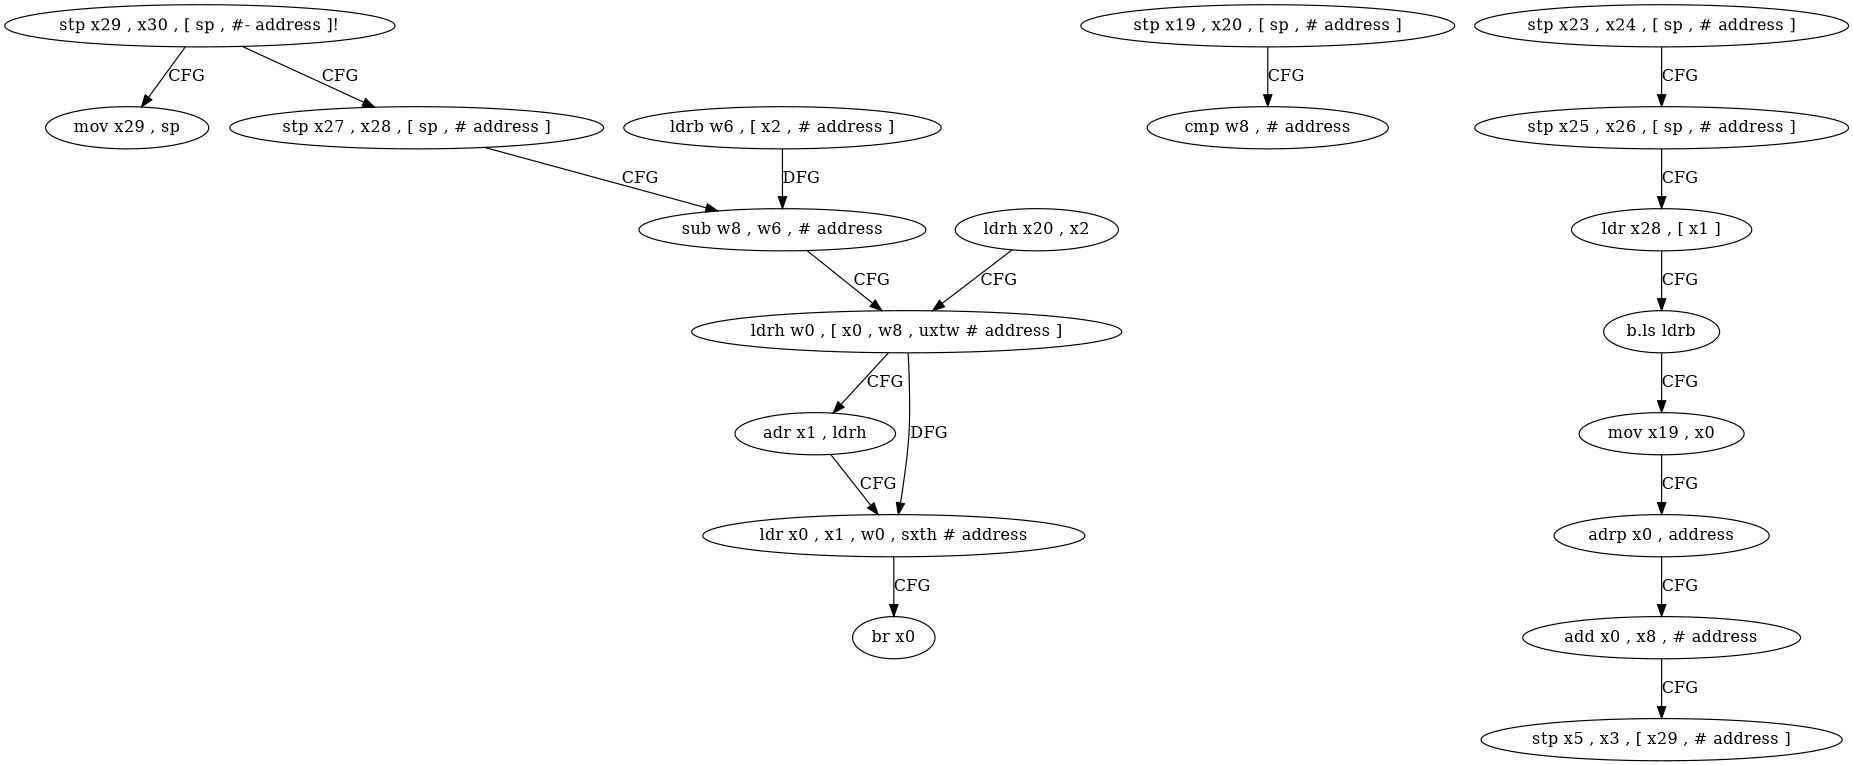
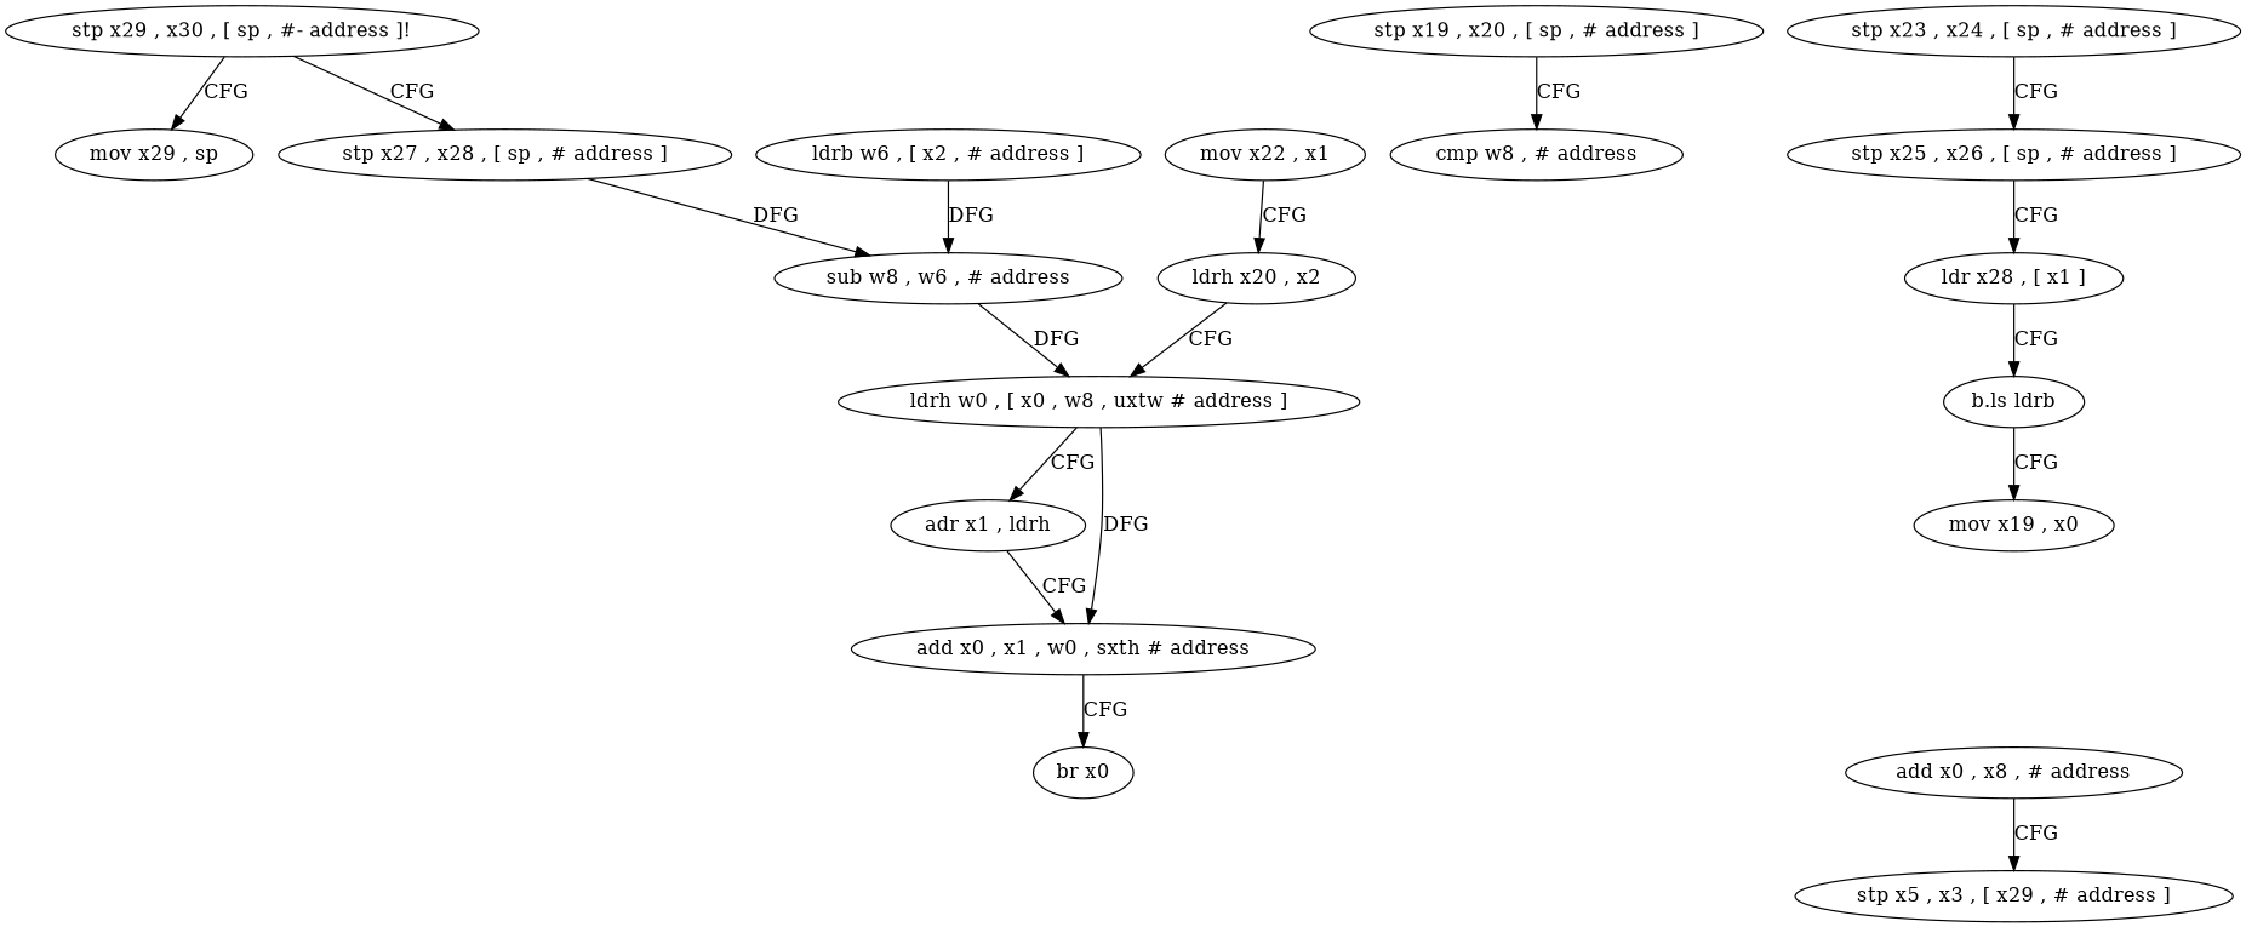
  digraph {
    n1 [label="stp x29 , x30 , [ sp , #- address ]!"]
    n2 [label="mov x29 , sp"]
    n3 [label="stp x27 , x28 , [ sp , # address ]"]
    n4 [label="ldrb w6 , [ x2 , # address ]"]
    n5 [label="sub w8 , w6 , # address"]
    n6 [label="ldrh w0 , [ x0 , w8 , uxtw # address ]"]
    n7 [label="stp x19 , x20 , [ sp , # address ]"]
    n8 [label="cmp w8 , # address"]
    n9 [label="adr x1 , ldrh"]
-   n10 [label="ldr x0 , x1 , w0 , sxth # address"]
+   n10 [label="add x0 , x1 , w0 , sxth # address"]
    n11 [label="stp x23 , x24 , [ sp , # address ]"]
    n12 [label="stp x25 , x26 , [ sp , # address ]"]
    n13 [label="ldr x28 , [ x1 ]"]
    n14 [label="b.ls ldrb"]
    n15 [label="mov x19 , x0"]
-   n16 [label="adrp x0 , address"]
    n17 [label="add x0 , x8 , # address"]
    n18 [label="stp x5 , x3 , [ x29 , # address ]"]
+   n19 [label="mov x22 , x1"]
    n20 [label="ldrh x20 , x2"]
    n21 [label="br x0"]
    n1 -> n2 [label=CFG]
    n1 -> n3 [label=CFG]
-   n3 -> n5 [label=CFG]
+   n3 -> n5 [label=DFG]
    n4 -> n5 [label=DFG]
-   n5 -> n6 [label=CFG]
+   n5 -> n6 [label=DFG]
    n6 -> n9 [label=CFG]
    n6 -> n10 [label=DFG]
    n7 -> n8 [label=CFG]
    n9 -> n10 [label=CFG]
    n10 -> n21 [label=CFG]
    n11 -> n12 [label=CFG]
    n12 -> n13 [label=CFG]
    n13 -> n14 [label=CFG]
    n14 -> n15 [label=CFG]
-   n15 -> n16 [label=CFG]
-   n16 -> n17 [label=CFG]
    n17 -> n18 [label=CFG]
+   n19 -> n20 [label=CFG]
    n20 -> n6 [label=CFG]
  }
